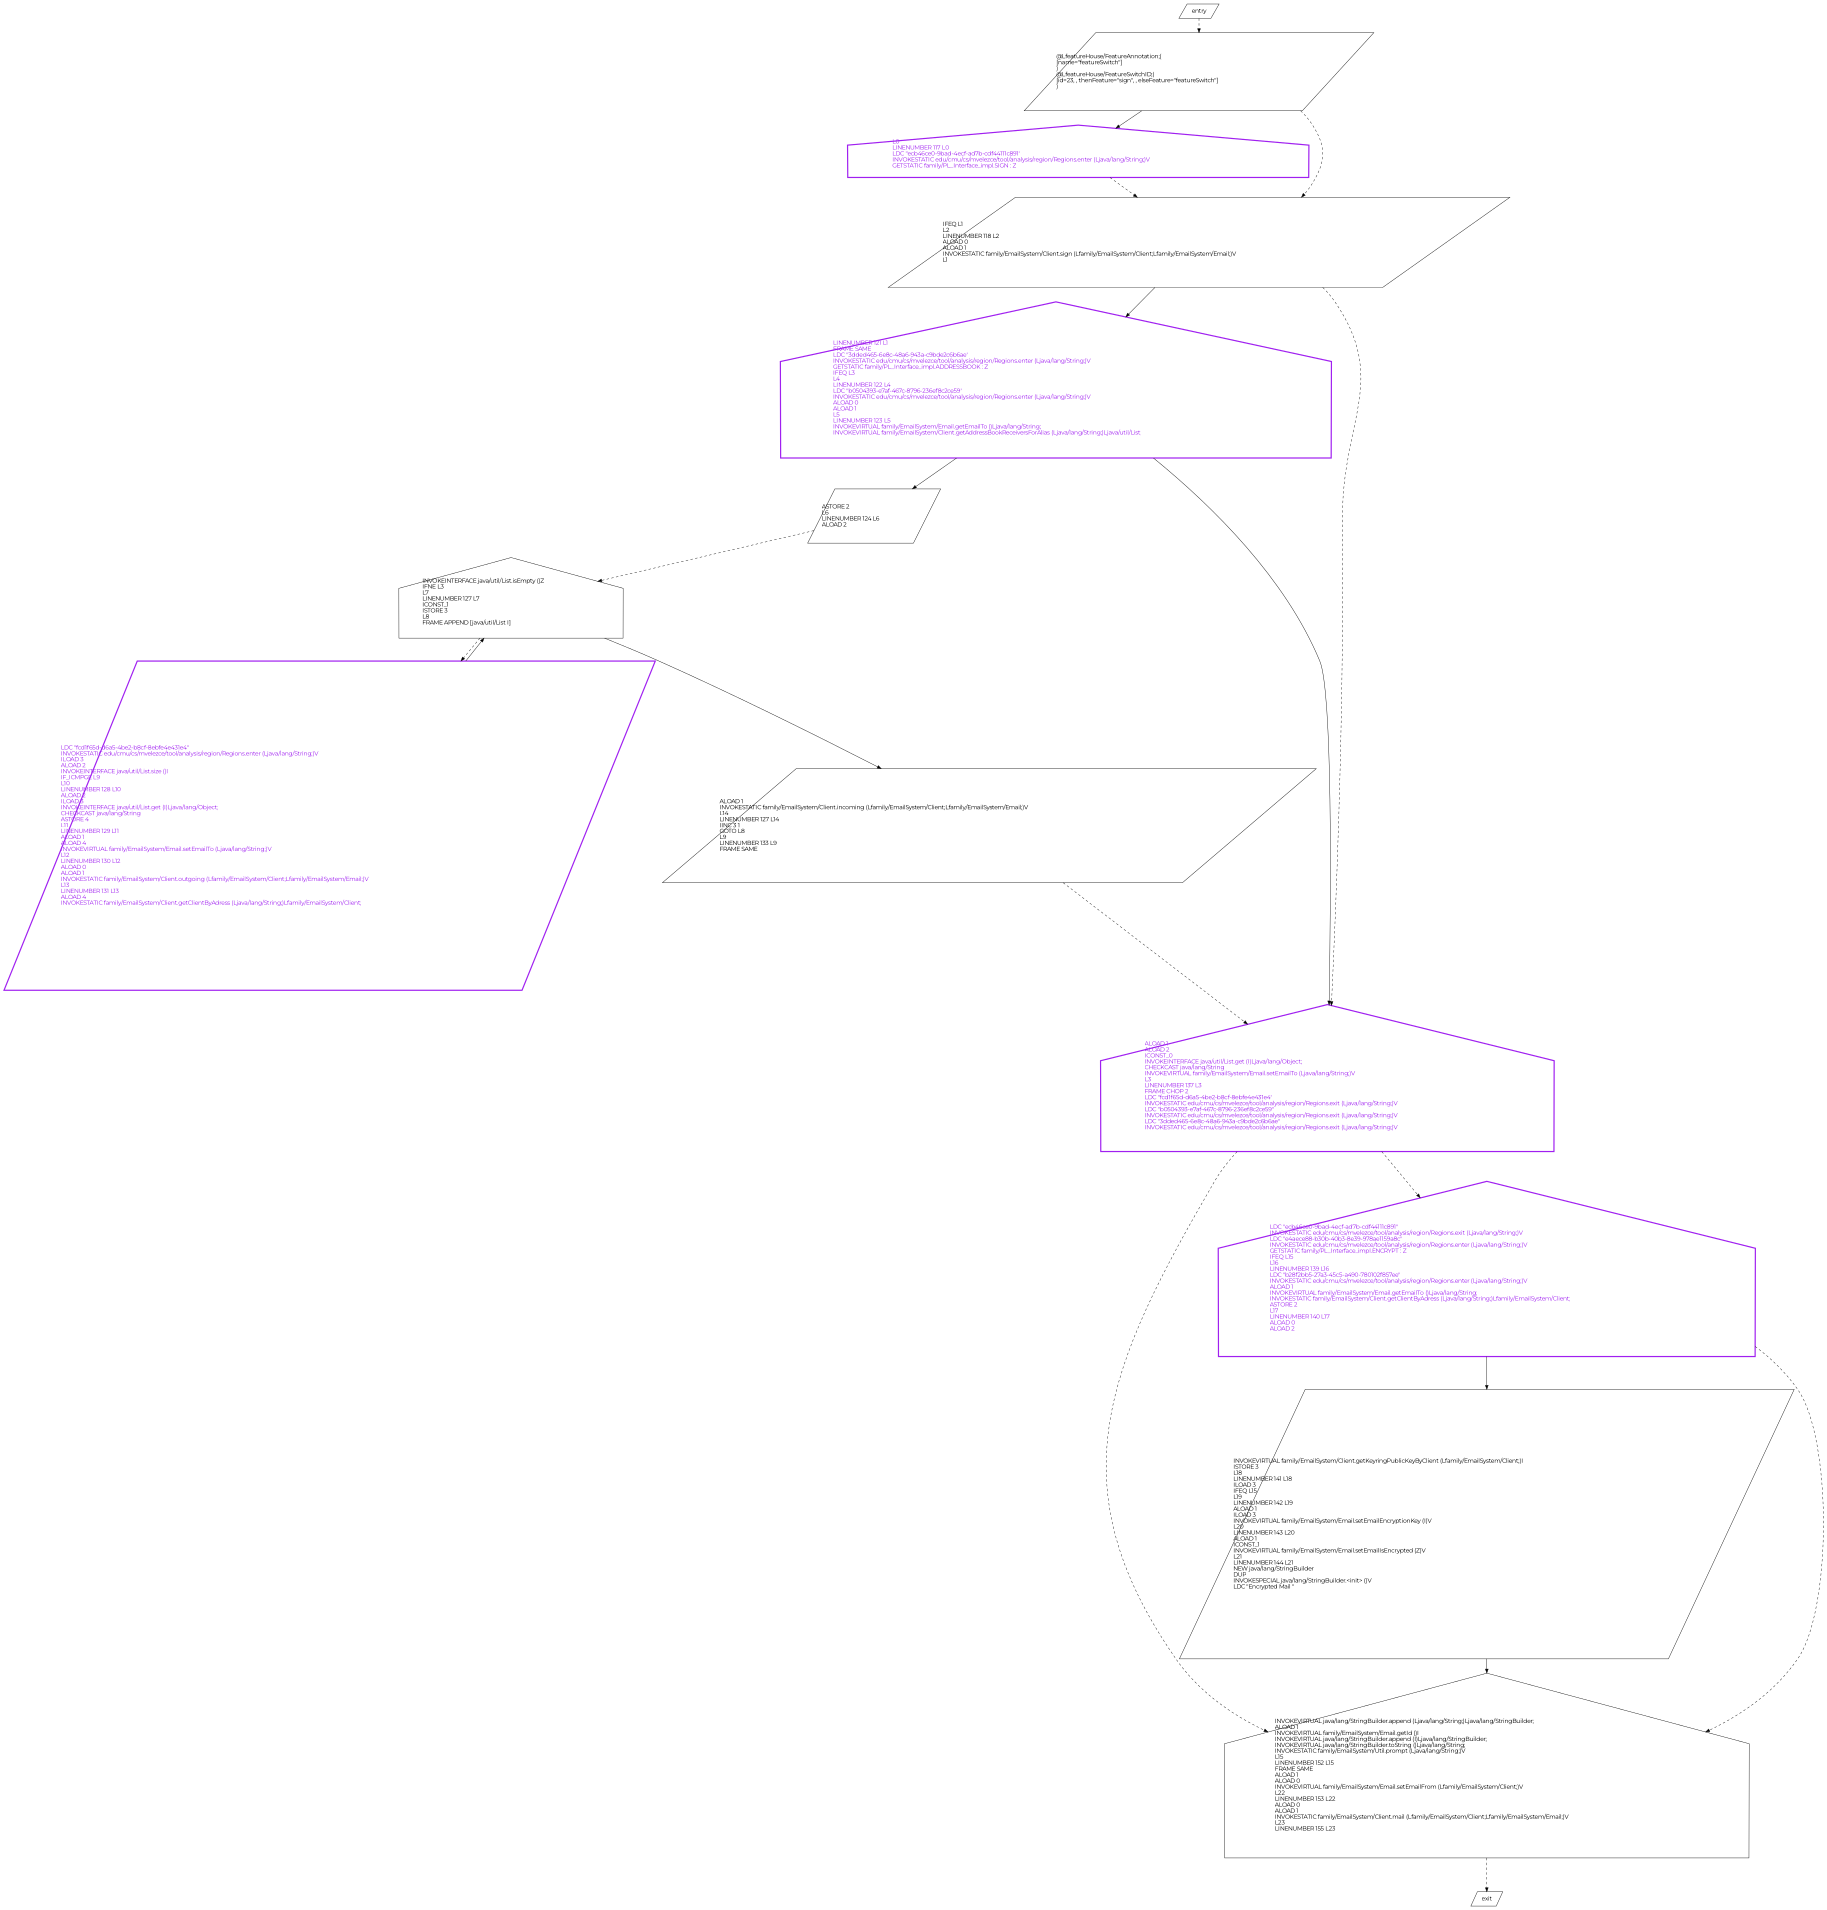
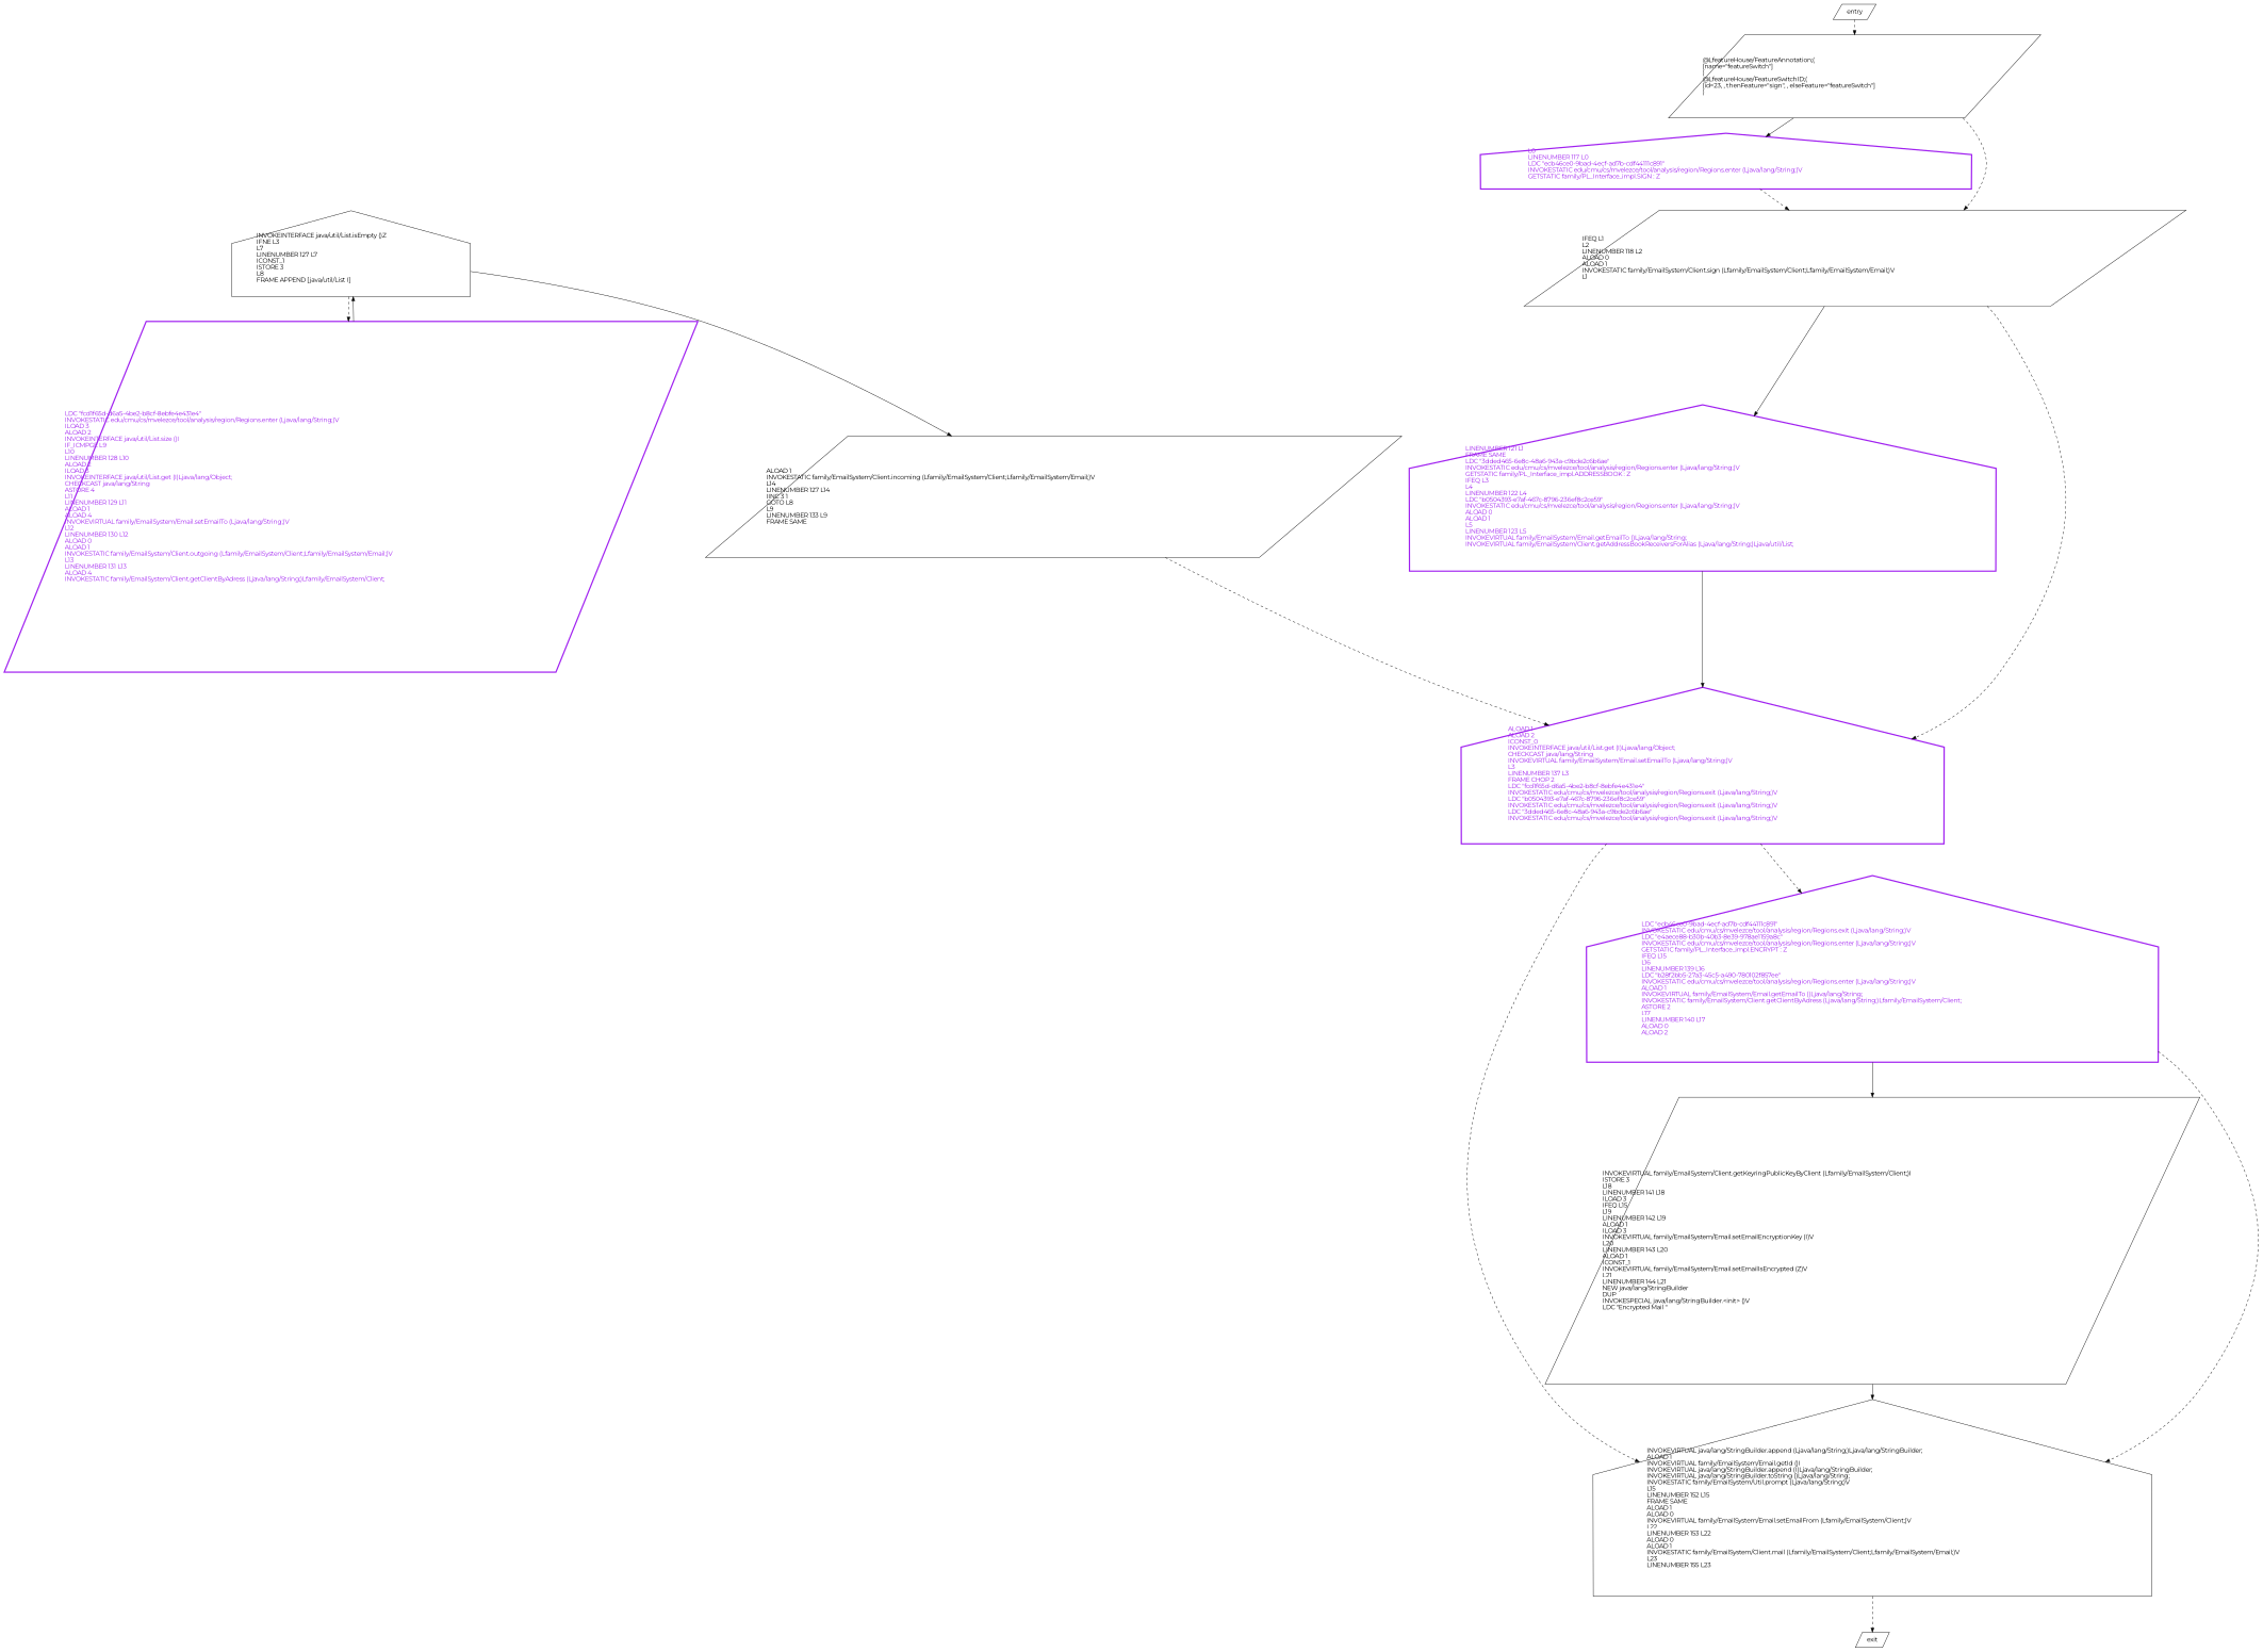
  digraph {
    fontname=Montserrat
    node [shape=parallelogram fontname=Montserrat]
    edge [style=dashed fontname=Montserrat]
    n1 [color=purple fontcolor=purple label="L0\lLINENUMBER 117 L0\lLDC \"ecb46ce0-9bad-4ecf-ad7b-cdf44111c891\"\lINVOKESTATIC edu/cmu/cs/mvelezce/tool/analysis/region/Regions.enter (Ljava/lang/String;)V\lGETSTATIC family/PL_Interface_impl.SIGN : Z\l" penwidth=3 shape=house]
    n2 [label="IFEQ L1\lL2\lLINENUMBER 118 L2\lALOAD 0\lALOAD 1\lINVOKESTATIC family/EmailSystem/Client.sign (Lfamily/EmailSystem/Client;Lfamily/EmailSystem/Email;)V\lL1\l"]
    n3 [label="@LfeatureHouse/FeatureAnnotation;(\l[name=\"featureSwitch\"]\l)\l@LfeatureHouse/FeatureSwitchID;(\l[id=23, , thenFeature=\"sign\", , elseFeature=\"featureSwitch\"]\l)\l"]
    n4 [label="INVOKEVIRTUAL family/EmailSystem/Client.getKeyringPublicKeyByClient (Lfamily/EmailSystem/Client;)I\lISTORE 3\lL18\lLINENUMBER 141 L18\lILOAD 3\lIFEQ L15\lL19\lLINENUMBER 142 L19\lALOAD 1\lILOAD 3\lINVOKEVIRTUAL family/EmailSystem/Email.setEmailEncryptionKey (I)V\lL20\lLINENUMBER 143 L20\lALOAD 1\lICONST_1\lINVOKEVIRTUAL family/EmailSystem/Email.setEmailIsEncrypted (Z)V\lL21\lLINENUMBER 144 L21\lNEW java/lang/StringBuilder\lDUP\lINVOKESPECIAL java/lang/StringBuilder.\<init\> ()V\lLDC \"Encrypted Mail \"\l"]
    n5 [label="INVOKEVIRTUAL java/lang/StringBuilder.append (Ljava/lang/String;)Ljava/lang/StringBuilder;\lALOAD 1\lINVOKEVIRTUAL family/EmailSystem/Email.getId ()I\lINVOKEVIRTUAL java/lang/StringBuilder.append (I)Ljava/lang/StringBuilder;\lINVOKEVIRTUAL java/lang/StringBuilder.toString ()Ljava/lang/String;\lINVOKESTATIC family/EmailSystem/Util.prompt (Ljava/lang/String;)V\lL15\lLINENUMBER 152 L15\lFRAME SAME\lALOAD 1\lALOAD 0\lINVOKEVIRTUAL family/EmailSystem/Email.setEmailFrom (Lfamily/EmailSystem/Client;)V\lL22\lLINENUMBER 153 L22\lALOAD 0\lALOAD 1\lINVOKESTATIC family/EmailSystem/Client.mail (Lfamily/EmailSystem/Client;Lfamily/EmailSystem/Email;)V\lL23\lLINENUMBER 155 L23\l" shape=house]
    n6 [color=purple fontcolor=purple label="LDC \"fcd1f65d-d6a5-4be2-b8cf-8ebfe4e431e4\"\lINVOKESTATIC edu/cmu/cs/mvelezce/tool/analysis/region/Regions.enter (Ljava/lang/String;)V\lILOAD 3\lALOAD 2\lINVOKEINTERFACE java/util/List.size ()I\lIF_ICMPGE L9\lL10\lLINENUMBER 128 L10\lALOAD 2\lILOAD 3\lINVOKEINTERFACE java/util/List.get (I)Ljava/lang/Object;\lCHECKCAST java/lang/String\lASTORE 4\lL11\lLINENUMBER 129 L11\lALOAD 1\lALOAD 4\lINVOKEVIRTUAL family/EmailSystem/Email.setEmailTo (Ljava/lang/String;)V\lL12\lLINENUMBER 130 L12\lALOAD 0\lALOAD 1\lINVOKESTATIC family/EmailSystem/Client.outgoing (Lfamily/EmailSystem/Client;Lfamily/EmailSystem/Email;)V\lL13\lLINENUMBER 131 L13\lALOAD 4\lINVOKESTATIC family/EmailSystem/Client.getClientByAdress (Ljava/lang/String;)Lfamily/EmailSystem/Client;\l" penwidth=3]
    n7 [label="INVOKEINTERFACE java/util/List.isEmpty ()Z\lIFNE L3\lL7\lLINENUMBER 127 L7\lICONST_1\lISTORE 3\lL8\lFRAME APPEND [java/util/List I]\l" shape=house]
    n8 [label="ALOAD 1\lINVOKESTATIC family/EmailSystem/Client.incoming (Lfamily/EmailSystem/Client;Lfamily/EmailSystem/Email;)V\lL14\lLINENUMBER 127 L14\lIINC 3 1\lGOTO L8\lL9\lLINENUMBER 133 L9\lFRAME SAME\l"]
    n9 [color=purple fontcolor=purple label="LDC \"ecb46ce0-9bad-4ecf-ad7b-cdf44111c891\"\lINVOKESTATIC edu/cmu/cs/mvelezce/tool/analysis/region/Regions.exit (Ljava/lang/String;)V\lLDC \"e4aece88-b30b-40b3-8e39-978ae1159a8c\"\lINVOKESTATIC edu/cmu/cs/mvelezce/tool/analysis/region/Regions.enter (Ljava/lang/String;)V\lGETSTATIC family/PL_Interface_impl.ENCRYPT : Z\lIFEQ L15\lL16\lLINENUMBER 139 L16\lLDC \"b28f2bb5-27a3-45c5-a490-780102f857ee\"\lINVOKESTATIC edu/cmu/cs/mvelezce/tool/analysis/region/Regions.enter (Ljava/lang/String;)V\lALOAD 1\lINVOKEVIRTUAL family/EmailSystem/Email.getEmailTo ()Ljava/lang/String;\lINVOKESTATIC family/EmailSystem/Client.getClientByAdress (Ljava/lang/String;)Lfamily/EmailSystem/Client;\lASTORE 2\lL17\lLINENUMBER 140 L17\lALOAD 0\lALOAD 2\l" penwidth=3 shape=house]
-   n10 [label="ASTORE 2\lL6\lLINENUMBER 124 L6\lALOAD 2\l"]
    n11 [color=purple fontcolor=purple label="LINENUMBER 121 L1\lFRAME SAME\lLDC \"3dded465-6e8c-48a6-943a-c9bde2c6b6ae\"\lINVOKESTATIC edu/cmu/cs/mvelezce/tool/analysis/region/Regions.enter (Ljava/lang/String;)V\lGETSTATIC family/PL_Interface_impl.ADDRESSBOOK : Z\lIFEQ L3\lL4\lLINENUMBER 122 L4\lLDC \"b0504393-e7af-467c-8796-236ef8c2ce59\"\lINVOKESTATIC edu/cmu/cs/mvelezce/tool/analysis/region/Regions.enter (Ljava/lang/String;)V\lALOAD 0\lALOAD 1\lL5\lLINENUMBER 123 L5\lINVOKEVIRTUAL family/EmailSystem/Email.getEmailTo ()Ljava/lang/String;\lINVOKEVIRTUAL family/EmailSystem/Client.getAddressBookReceiversForAlias (Ljava/lang/String;)Ljava/util/List;\l" penwidth=3 shape=house]
    n12 [color=purple fontcolor=purple label="ALOAD 1\lALOAD 2\lICONST_0\lINVOKEINTERFACE java/util/List.get (I)Ljava/lang/Object;\lCHECKCAST java/lang/String\lINVOKEVIRTUAL family/EmailSystem/Email.setEmailTo (Ljava/lang/String;)V\lL3\lLINENUMBER 137 L3\lFRAME CHOP 2\lLDC \"fcd1f65d-d6a5-4be2-b8cf-8ebfe4e431e4\"\lINVOKESTATIC edu/cmu/cs/mvelezce/tool/analysis/region/Regions.exit (Ljava/lang/String;)V\lLDC \"b0504393-e7af-467c-8796-236ef8c2ce59\"\lINVOKESTATIC edu/cmu/cs/mvelezce/tool/analysis/region/Regions.exit (Ljava/lang/String;)V\lLDC \"3dded465-6e8c-48a6-943a-c9bde2c6b6ae\"\lINVOKESTATIC edu/cmu/cs/mvelezce/tool/analysis/region/Regions.exit (Ljava/lang/String;)V\l" penwidth=3 shape=house]
    exit
    entry
    n1 -> n2
    n2 -> n11 [style=solid]
    n2 -> n12
    n3 -> n1 [style=solid]
    n3 -> n2
    n4 -> n5 [style=solid]
    n5 -> exit
    n6 -> n7 [style=solid]
    n7 -> n6
    n7 -> n8 [style=solid]
    n8 -> n12
    n9 -> n4 [style=solid]
    n9 -> n5
-   n10 -> n7
-   n11 -> n10 [style=solid]
    n11 -> n12 [style=solid]
    n12 -> n5
    n12 -> n9
    entry -> n3
  }
